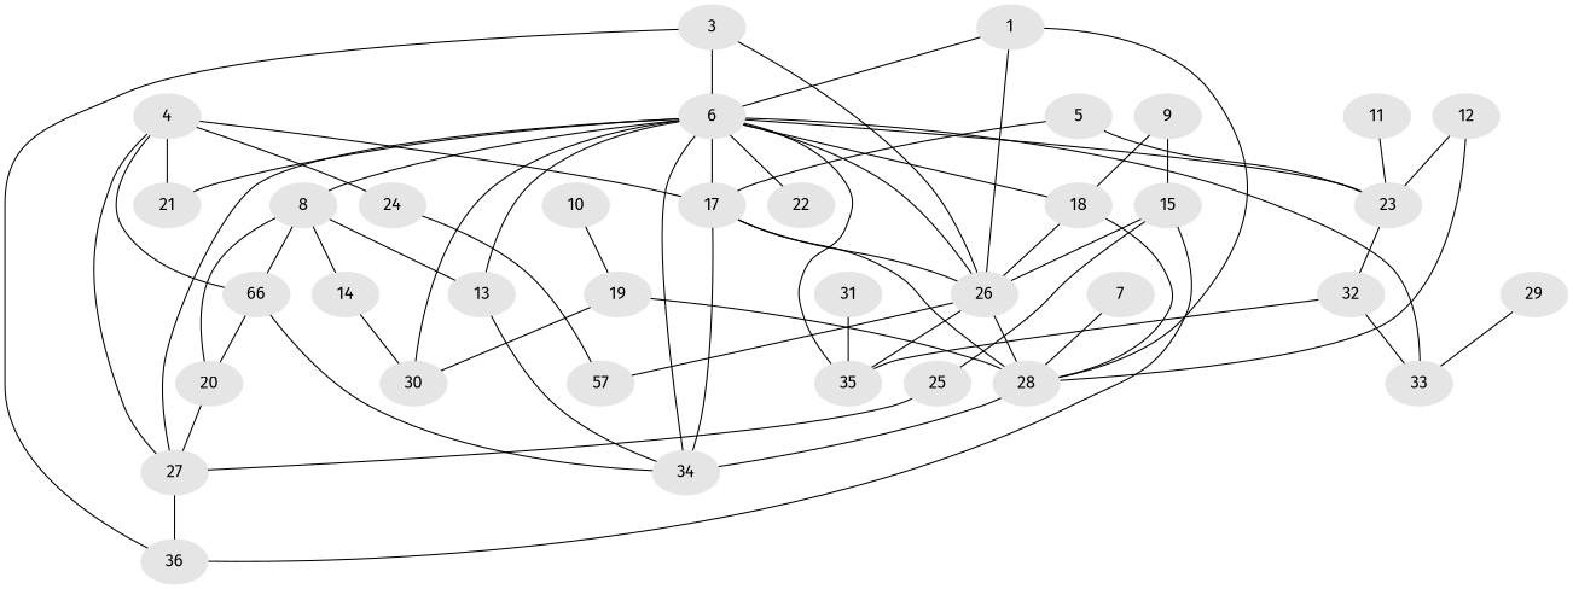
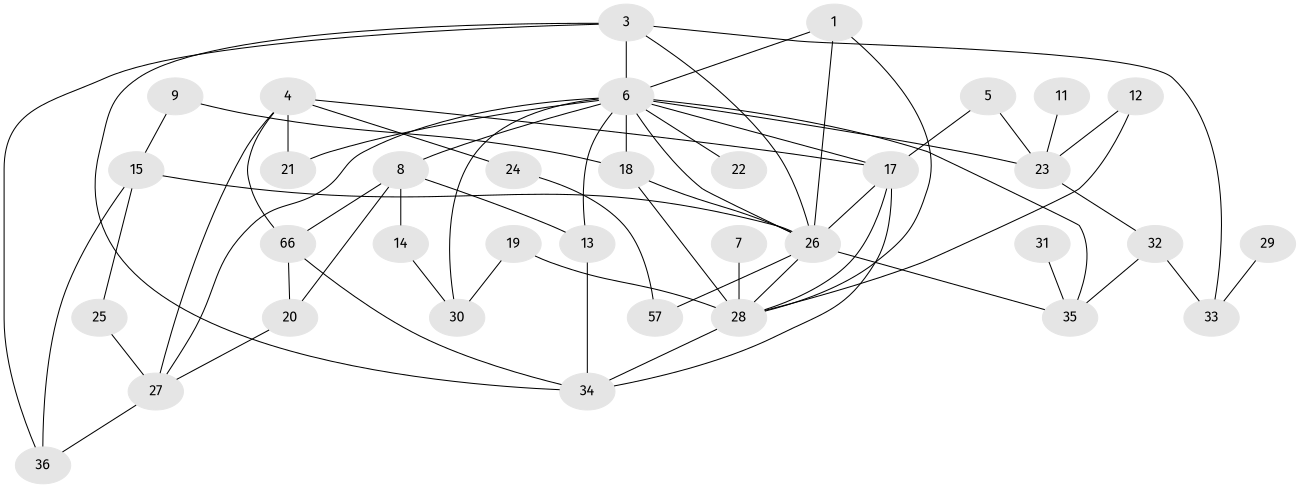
  graph {
    fontname="Fira Sans"
    node [color=gray90 fontname="Fira Sans" style=filled]
    edge [fontname="Fira Sans" weight=1.0]
    1
    6
    26
    28
    17
    21
    27
    23
    8
    13
    18
    22
    30
    33
    34
    35
    n17 [label=57]
    3
    36
    n20 [label=66]
    4
    24
    20
    5
    32
    14
    7
    9
    15
    25
-   10
    19
    11
    12
    29
    31
    1 -- 6
    1 -- 26
    1 -- 28
    6 -- 26
    6 -- 17
    6 -- 21
    6 -- 27
    6 -- 23
    6 -- 8
    6 -- 13 [weight=2.0]
    6 -- 18
    6 -- 22
    6 -- 30
-   6 -- 33
-   6 -- 34
+   3 -- 33
+   3 -- 34
    6 -- 35
    26 -- 28
    26 -- 35
    26 -- n17
    28 -- 34
    17 -- 26
    17 -- 28
    17 -- 34
    27 -- 36
    23 -- 32
    8 -- 13
    8 -- n20
    8 -- 20
    8 -- 14
    13 -- 34
    18 -- 26
    18 -- 28
    3 -- 6
    3 -- 26
    3 -- 36
    n20 -- 34
    n20 -- 20
    4 -- 17
    4 -- 21
    4 -- 27
    4 -- n20
    4 -- 24
    24 -- n17
    20 -- 27
    5 -- 17
    5 -- 23
    32 -- 33
    32 -- 35
    14 -- 30
    7 -- 28
    9 -- 18
    9 -- 15
    15 -- 26
    15 -- 36
    15 -- 25
    25 -- 27
-   10 -- 19
    19 -- 28 [weight=2.0]
    19 -- 30
    11 -- 23
    12 -- 28
    12 -- 23
    29 -- 33
    31 -- 35
  }
